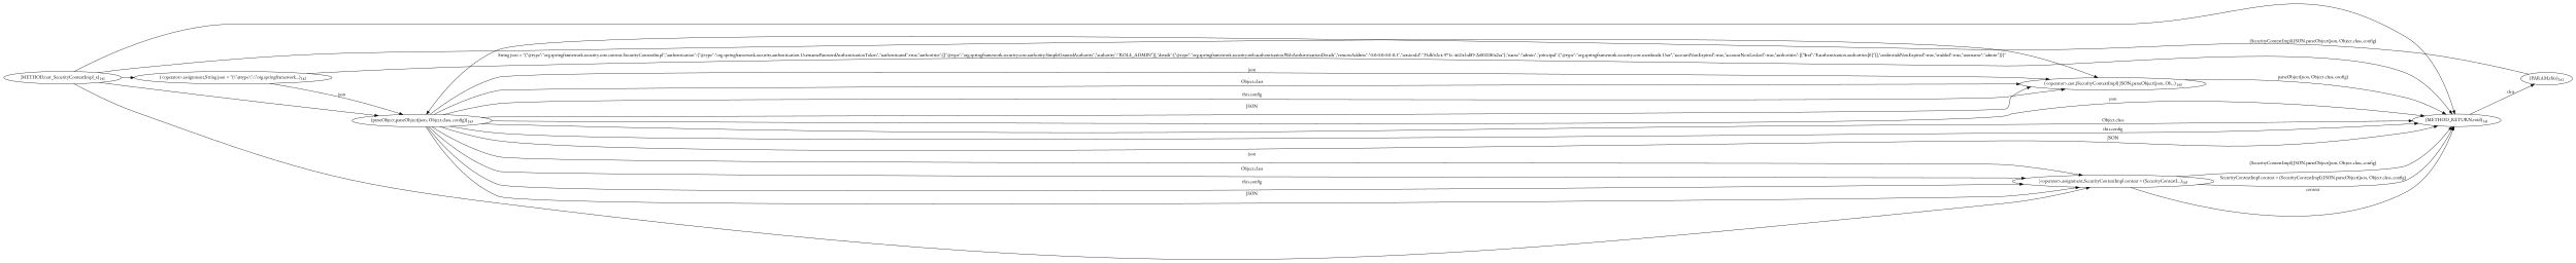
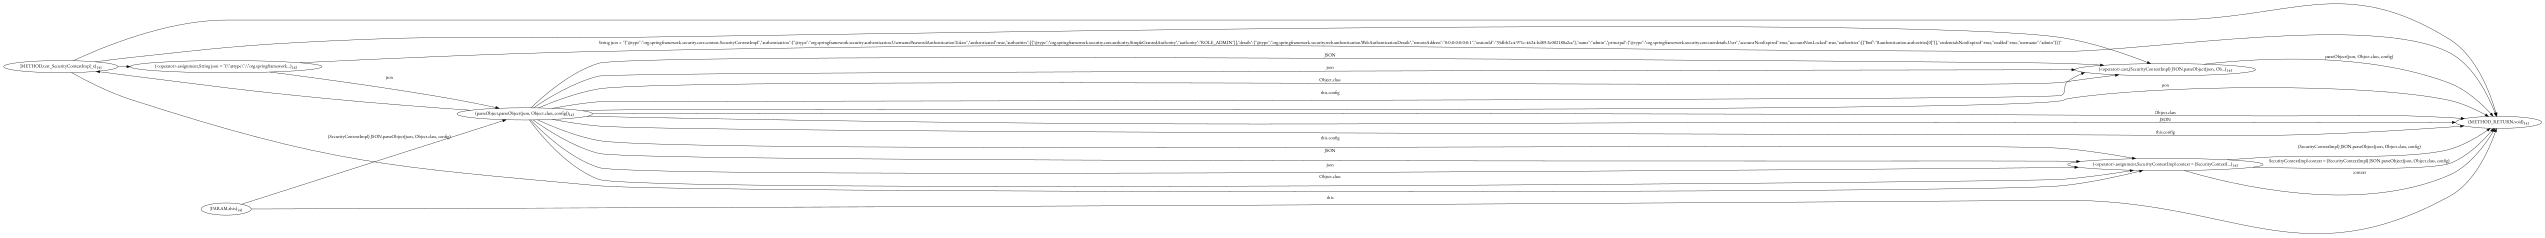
  digraph {
    fontname="EB Garamond"
    rankdir=LR
    node [fontname="EB Garamond"]
    edge [fontname="EB Garamond"]
    n1 [label=<(METHOD,test_SecurityContextImpl_x)<SUB>141</SUB>>]
    n2 [label=<(&lt;operator&gt;.assignment,String json = &quot;{\&quot;@type\&quot;:\&quot;org.springframework...)<SUB>142</SUB>>]
    n3 [label=<(&lt;operator&gt;.assignment,SecurityContextImpl context = (SecurityContextI...)<SUB>143</SUB>>]
    n4 [label=<(&lt;operator&gt;.cast,(SecurityContextImpl) JSON.parseObject(json, Ob...)<SUB>143</SUB>>]
    n5 [label=<(parseObject,parseObject(json, Object.class, config))<SUB>143</SUB>>]
    n6 [label=<(METHOD_RETURN,void)<SUB>141</SUB>>]
    n7 [label=<(PARAM,this)<SUB>141</SUB>>]
    n1 -> n2
    n1 -> n3
    n1 -> n4
-   n1 -> n5
+   n5 -> n1
    n1 -> n6
    n2 -> n5 [label=json]
    n2 -> n6 [label="String json = &quot;{\&quot;@type\&quot;:\&quot;org.springframework.security.core.context.SecurityContextImpl\&quot;,\&quot;authentication\&quot;:{\&quot;@type\&quot;:\&quot;org.springframework.security.authentication.UsernamePasswordAuthenticationToken\&quot;,\&quot;authenticated\&quot;:true,\&quot;authorities\&quot;:[{\&quot;@type\&quot;:\&quot;org.springframework.security.core.authority.SimpleGrantedAuthority\&quot;,\&quot;authority\&quot;:\&quot;ROLE_ADMIN\&quot;}],\&quot;details\&quot;:{\&quot;@type\&quot;:\&quot;org.springframework.security.web.authentication.WebAuthenticationDetails\&quot;,\&quot;remoteAddress\&quot;:\&quot;0:0:0:0:0:0:0:1\&quot;,\&quot;sessionId\&quot;:\&quot;35dbb2c4-971c-4624-bd89-2e002180a2ca\&quot;},\&quot;name\&quot;:\&quot;admin\&quot;,\&quot;principal\&quot;:{\&quot;@type\&quot;:\&quot;org.springframework.security.core.userdetails.User\&quot;,\&quot;accountNonExpired\&quot;:true,\&quot;accountNonLocked\&quot;:true,\&quot;authorities\&quot;:[{\&quot;$ref\&quot;:\&quot;$.authentication.authorities[0]\&quot;}],\&quot;credentialsNonExpired\&quot;:true,\&quot;enabled\&quot;:true,\&quot;username\&quot;:\&quot;admin\&quot;}}}&quot;"]
    n3 -> n6 [label=context]
    n3 -> n6 [label="(SecurityContextImpl) JSON.parseObject(json, Object.class, config)"]
    n3 -> n6 [label="SecurityContextImpl context = (SecurityContextImpl) JSON.parseObject(json, Object.class, config)"]
    n4 -> n6 [label="parseObject(json, Object.class, config)"]
    n5 -> n3 [label=JSON]
    n5 -> n3 [label=json]
    n5 -> n3 [label="Object.class"]
    n5 -> n3 [label="this.config"]
    n5 -> n4 [label=JSON]
    n5 -> n4 [label=json]
    n5 -> n4 [label="Object.class"]
    n5 -> n4 [label="this.config"]
    n5 -> n6 [label=json]
    n5 -> n6 [label="Object.class"]
    n5 -> n6 [label="this.config"]
    n5 -> n6 [label=JSON]
    n7 -> n5 [label="(SecurityContextImpl) JSON.parseObject(json, Object.class, config)"]
-   n6 -> n7 [label=this]
+   n7 -> n6 [label=this]
  }
